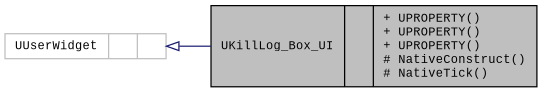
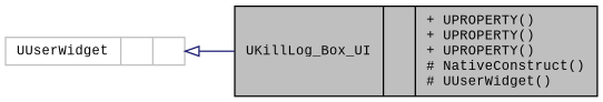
  digraph {
    rankdir=LR
    fontname="Liberation Mono"
    node [fontname="Liberation Mono" fontsize=10 shape=record style=filled]
-   n1 [color=black fillcolor=grey75 fontcolor=black height=0.2 label="{UKillLog_Box_UI\n||+ UPROPERTY()\l+ UPROPERTY()\l+ UPROPERTY()\l# NativeConstruct()\l# NativeTick()\l}" width=0.4]
+   n1 [color=black fillcolor=grey75 fontcolor=black height=0.2 label="{UKillLog_Box_UI\n||+ UPROPERTY()\l+ UPROPERTY()\l+ UPROPERTY()\l# NativeConstruct()\l# UUserWidget()\l}" width=0.4]
    n2 [color=grey75 fillcolor=white height=0.2 label="{UUserWidget\n||}" width=0.4]
    n2 -> n1 [arrowtail=onormal color=midnightblue dir=back fontname="Liberation Mono" fontsize=10 labelfontname=Helvetica labelfontsize=10 style=solid]
  }
